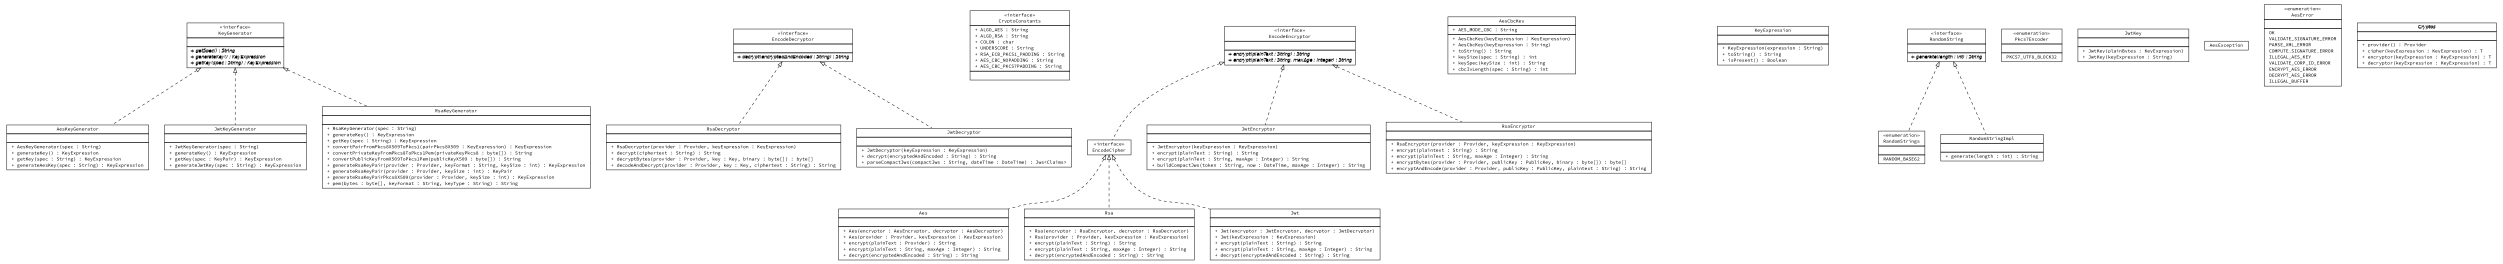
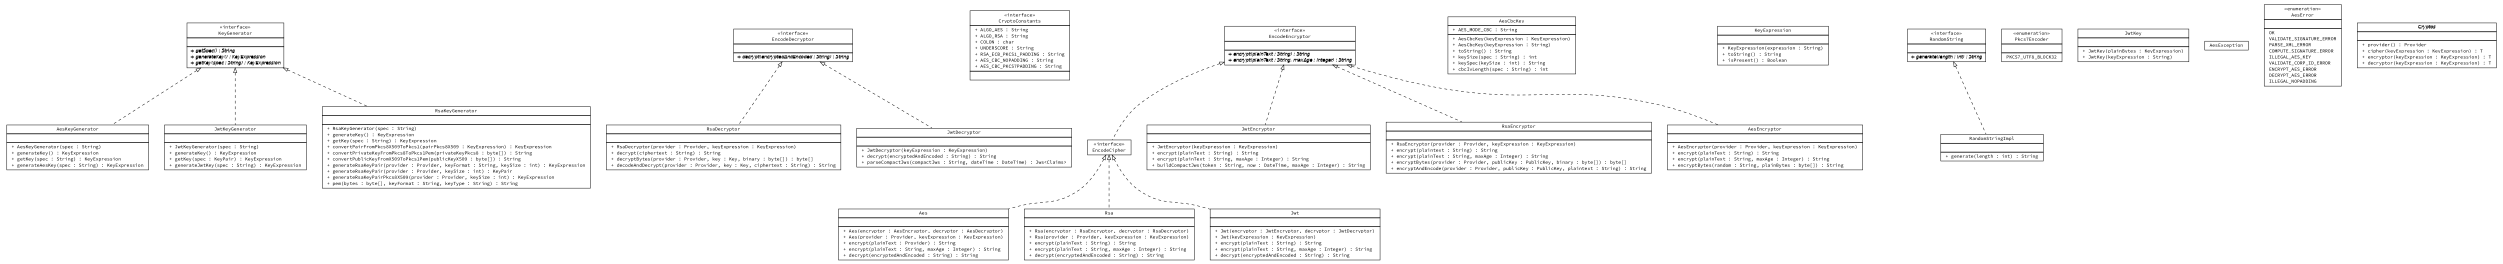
  digraph {
    fontname="Source Code Pro"
    nodesep=0.25
    ranksep=0.5
    node [fontcolor=black fontname="Source Code Pro" fontsize=10.0 shape=plaintext]
    edge [arrowtail=empty dir=back fontname="Source Code Pro" fontsize=10 headport=p labelfontname=Helvetica labelfontsize=10 style=dashed tailport=p]
    n1 [label=<<table title="com.yirendai.oss.lib.common.crypto.AesKeyGenerator" border="0" cellborder="1" cellspacing="0" cellpadding="2" port="p" href="./AesKeyGenerator.html"> 		<tr><td><table border="0" cellspacing="0" cellpadding="1"> <tr><td align="center" balign="center"> AesKeyGenerator </td></tr> 		</table></td></tr> 		<tr><td><table border="0" cellspacing="0" cellpadding="1"> <tr><td align="left" balign="left">  </td></tr> 		</table></td></tr> 		<tr><td><table border="0" cellspacing="0" cellpadding="1"> <tr><td align="left" balign="left"> + AesKeyGenerator(spec : String) </td></tr> <tr><td align="left" balign="left"> + generateKey() : KeyExpression </td></tr> <tr><td align="left" balign="left"> + getKey(spec : String) : KeyExpression </td></tr> <tr><td align="left" balign="left"> + generateAesKey(spec : String) : KeyExpression </td></tr> 		</table></td></tr> 		</table>>]
    n2 [label=<<table title="com.yirendai.oss.lib.common.crypto.RsaDecryptor" border="0" cellborder="1" cellspacing="0" cellpadding="2" port="p" href="./RsaDecryptor.html"> 		<tr><td><table border="0" cellspacing="0" cellpadding="1"> <tr><td align="center" balign="center"> RsaDecryptor </td></tr> 		</table></td></tr> 		<tr><td><table border="0" cellspacing="0" cellpadding="1"> <tr><td align="left" balign="left">  </td></tr> 		</table></td></tr> 		<tr><td><table border="0" cellspacing="0" cellpadding="1"> <tr><td align="left" balign="left"> + RsaDecryptor(provider : Provider, keyExpression : KeyExpression) </td></tr> <tr><td align="left" balign="left"> + decrypt(ciphertext : String) : String </td></tr> <tr><td align="left" balign="left"> + decryptBytes(provider : Provider, key : Key, binary : byte[]) : byte[] </td></tr> <tr><td align="left" balign="left"> + decodeAndDecrypt(provider : Provider, key : Key, ciphertext : String) : String </td></tr> 		</table></td></tr> 		</table>>]
    n3 [label=<<table title="com.yirendai.oss.lib.common.crypto.JwtDecryptor" border="0" cellborder="1" cellspacing="0" cellpadding="2" port="p" href="./JwtDecryptor.html"> 		<tr><td><table border="0" cellspacing="0" cellpadding="1"> <tr><td align="center" balign="center"> JwtDecryptor </td></tr> 		</table></td></tr> 		<tr><td><table border="0" cellspacing="0" cellpadding="1"> <tr><td align="left" balign="left">  </td></tr> 		</table></td></tr> 		<tr><td><table border="0" cellspacing="0" cellpadding="1"> <tr><td align="left" balign="left"> + JwtDecryptor(keyExpression : KeyExpression) </td></tr> <tr><td align="left" balign="left"> + decrypt(encryptedAndEncoded : String) : String </td></tr> <tr><td align="left" balign="left"> + parseCompactJws(compactJws : String, dateTime : DateTime) : Jws&lt;Claims&gt; </td></tr> 		</table></td></tr> 		</table>>]
    n4 [label=<<table title="com.yirendai.oss.lib.common.crypto.JwtKeyGenerator" border="0" cellborder="1" cellspacing="0" cellpadding="2" port="p" href="./JwtKeyGenerator.html"> 		<tr><td><table border="0" cellspacing="0" cellpadding="1"> <tr><td align="center" balign="center"> JwtKeyGenerator </td></tr> 		</table></td></tr> 		<tr><td><table border="0" cellspacing="0" cellpadding="1"> <tr><td align="left" balign="left">  </td></tr> 		</table></td></tr> 		<tr><td><table border="0" cellspacing="0" cellpadding="1"> <tr><td align="left" balign="left"> + JwtKeyGenerator(spec : String) </td></tr> <tr><td align="left" balign="left"> + generateKey() : KeyExpression </td></tr> <tr><td align="left" balign="left"> + getKey(spec : KeyPair) : KeyExpression </td></tr> <tr><td align="left" balign="left"> + generateJwtKey(spec : String) : KeyExpression </td></tr> 		</table></td></tr> 		</table>>]
    n5 [label=<<table title="com.yirendai.oss.lib.common.crypto.CryptoConstants" border="0" cellborder="1" cellspacing="0" cellpadding="2" port="p" href="./CryptoConstants.html"> 		<tr><td><table border="0" cellspacing="0" cellpadding="1"> <tr><td align="center" balign="center"> &#171;interface&#187; </td></tr> <tr><td align="center" balign="center"> CryptoConstants </td></tr> 		</table></td></tr> 		<tr><td><table border="0" cellspacing="0" cellpadding="1"> <tr><td align="left" balign="left"> + ALGO_AES : String </td></tr> <tr><td align="left" balign="left"> + ALGO_RSA : String </td></tr> <tr><td align="left" balign="left"> + COLON : char </td></tr> <tr><td align="left" balign="left"> + UNDERSCORE : String </td></tr> <tr><td align="left" balign="left"> + RSA_ECB_PKCS1_PADDING : String </td></tr> <tr><td align="left" balign="left"> + AES_CBC_NOPADDING : String </td></tr> <tr><td align="left" balign="left"> + AES_CBC_PKCS7PADDING : String </td></tr> 		</table></td></tr> 		<tr><td><table border="0" cellspacing="0" cellpadding="1"> <tr><td align="left" balign="left">  </td></tr> 		</table></td></tr> 		</table>>]
    n6 [label=<<table title="com.yirendai.oss.lib.common.crypto.Aes" border="0" cellborder="1" cellspacing="0" cellpadding="2" port="p" href="./Aes.html"> 		<tr><td><table border="0" cellspacing="0" cellpadding="1"> <tr><td align="center" balign="center"> Aes </td></tr> 		</table></td></tr> 		<tr><td><table border="0" cellspacing="0" cellpadding="1"> <tr><td align="left" balign="left">  </td></tr> 		</table></td></tr> 		<tr><td><table border="0" cellspacing="0" cellpadding="1"> <tr><td align="left" balign="left"> + Aes(encryptor : AesEncryptor, decryptor : AesDecryptor) </td></tr> <tr><td align="left" balign="left"> + Aes(provider : Provider, keyExpression : KeyExpression) </td></tr> <tr><td align="left" balign="left"> + encrypt(plainText : Provider) : String </td></tr> <tr><td align="left" balign="left"> + encrypt(plainText : String, maxAge : Integer) : String </td></tr> <tr><td align="left" balign="left"> + decrypt(encryptedAndEncoded : String) : String </td></tr> 		</table></td></tr> 		</table>>]
    n7 [label=<<table title="com.yirendai.oss.lib.common.crypto.AesCbcKey" border="0" cellborder="1" cellspacing="0" cellpadding="2" port="p" href="./AesCbcKey.html"> 		<tr><td><table border="0" cellspacing="0" cellpadding="1"> <tr><td align="center" balign="center"> AesCbcKey </td></tr> 		</table></td></tr> 		<tr><td><table border="0" cellspacing="0" cellpadding="1"> <tr><td align="left" balign="left"> + AES_MODE_CBC : String </td></tr> 		</table></td></tr> 		<tr><td><table border="0" cellspacing="0" cellpadding="1"> <tr><td align="left" balign="left"> + AesCbcKey(keyExpression : KeyExpression) </td></tr> <tr><td align="left" balign="left"> + AesCbcKey(keyExpression : String) </td></tr> <tr><td align="left" balign="left"> + toString() : String </td></tr> <tr><td align="left" balign="left"> + keySize(spec : String) : int </td></tr> <tr><td align="left" balign="left"> + keySpec(keySize : int) : String </td></tr> <tr><td align="left" balign="left"> + cbcIvLength(spec : String) : int </td></tr> 		</table></td></tr> 		</table>>]
    n8 [label=<<table title="com.yirendai.oss.lib.common.crypto.KeyExpression" border="0" cellborder="1" cellspacing="0" cellpadding="2" port="p" href="./KeyExpression.html"> 		<tr><td><table border="0" cellspacing="0" cellpadding="1"> <tr><td align="center" balign="center"> KeyExpression </td></tr> 		</table></td></tr> 		<tr><td><table border="0" cellspacing="0" cellpadding="1"> <tr><td align="left" balign="left">  </td></tr> 		</table></td></tr> 		<tr><td><table border="0" cellspacing="0" cellpadding="1"> <tr><td align="left" balign="left"> + KeyExpression(expression : String) </td></tr> <tr><td align="left" balign="left"> + toString() : String </td></tr> <tr><td align="left" balign="left"> + isPresent() : Boolean </td></tr> 		</table></td></tr> 		</table>>]
    n9 [label=<<table title="com.yirendai.oss.lib.common.crypto.RandomString" border="0" cellborder="1" cellspacing="0" cellpadding="2" port="p" href="./RandomString.html"> 		<tr><td><table border="0" cellspacing="0" cellpadding="1"> <tr><td align="center" balign="center"> &#171;interface&#187; </td></tr> <tr><td align="center" balign="center"> RandomString </td></tr> 		</table></td></tr> 		<tr><td><table border="0" cellspacing="0" cellpadding="1"> <tr><td align="left" balign="left">  </td></tr> 		</table></td></tr> 		<tr><td><table border="0" cellspacing="0" cellpadding="1"> <tr><td align="left" balign="left"><font face="Helvetica-Oblique" point-size="10.0"> + generate(length : int) : String </font></td></tr> 		</table></td></tr> 		</table>>]
-   n10 [label=<<table title="com.yirendai.oss.lib.common.crypto.RandomString.RandomStrings" border="0" cellborder="1" cellspacing="0" cellpadding="2" port="p" href="./RandomString.RandomStrings.html"> 		<tr><td><table border="0" cellspacing="0" cellpadding="1"> <tr><td align="center" balign="center"> &#171;enumeration&#187; </td></tr> <tr><td align="center" balign="center"> RandomStrings </td></tr> 		</table></td></tr> 		<tr><td><table border="0" cellspacing="0" cellpadding="1"> <tr><td align="left" balign="left">  </td></tr> 		</table></td></tr> 		<tr><td><table border="0" cellspacing="0" cellpadding="1"> <tr><td align="left" balign="left"> RANDOM_BASE62 </td></tr> 		</table></td></tr> 		</table>>]
    n11 [label=<<table title="com.yirendai.oss.lib.common.crypto.RandomString.RandomStringImpl" border="0" cellborder="1" cellspacing="0" cellpadding="2" port="p" href="./RandomString.RandomStringImpl.html"> 		<tr><td><table border="0" cellspacing="0" cellpadding="1"> <tr><td align="center" balign="center"> RandomStringImpl </td></tr> 		</table></td></tr> 		<tr><td><table border="0" cellspacing="0" cellpadding="1"> <tr><td align="left" balign="left">  </td></tr> 		</table></td></tr> 		<tr><td><table border="0" cellspacing="0" cellpadding="1"> <tr><td align="left" balign="left"> + generate(length : int) : String </td></tr> 		</table></td></tr> 		</table>>]
    n12 [label=<<table title="com.yirendai.oss.lib.common.crypto.RsaKeyGenerator" border="0" cellborder="1" cellspacing="0" cellpadding="2" port="p" href="./RsaKeyGenerator.html"> 		<tr><td><table border="0" cellspacing="0" cellpadding="1"> <tr><td align="center" balign="center"> RsaKeyGenerator </td></tr> 		</table></td></tr> 		<tr><td><table border="0" cellspacing="0" cellpadding="1"> <tr><td align="left" balign="left">  </td></tr> 		</table></td></tr> 		<tr><td><table border="0" cellspacing="0" cellpadding="1"> <tr><td align="left" balign="left"> + RsaKeyGenerator(spec : String) </td></tr> <tr><td align="left" balign="left"> + generateKey() : KeyExpression </td></tr> <tr><td align="left" balign="left"> + getKey(spec : String) : KeyExpression </td></tr> <tr><td align="left" balign="left"> + convertPairFromPkcs8X509ToPkcs1(pairPkcs8X509 : KeyExpression) : KeyExpression </td></tr> <tr><td align="left" balign="left"> + convertPrivateKeyFromPkcs8ToPkcs1Pem(privateKeyPkcs8 : byte[]) : String </td></tr> <tr><td align="left" balign="left"> + convertPublicKeyFromX509ToPkcs1Pem(publicKeyX509 : byte[]) : String </td></tr> <tr><td align="left" balign="left"> + generateRsaKeyPair(provider : Provider, keyFormat : String, keySize : int) : KeyExpression </td></tr> <tr><td align="left" balign="left"> + generateRsaKeyPair(provider : Provider, keySize : int) : KeyPair </td></tr> <tr><td align="left" balign="left"> + generateRsaKeyPairPkcs8X509(provider : Provider, keySize : int) : KeyExpression </td></tr> <tr><td align="left" balign="left"> + pem(bytes : byte[], keyFormat : String, keyType : String) : String </td></tr> 		</table></td></tr> 		</table>>]
    n13 [label=<<table title="com.yirendai.oss.lib.common.crypto.EncodeCipher" border="0" cellborder="1" cellspacing="0" cellpadding="2" port="p" href="./EncodeCipher.html"> 		<tr><td><table border="0" cellspacing="0" cellpadding="1"> <tr><td align="center" balign="center"> &#171;interface&#187; </td></tr> <tr><td align="center" balign="center"> EncodeCipher </td></tr> 		</table></td></tr> 		</table>>]
    n14 [label=<<table title="com.yirendai.oss.lib.common.crypto.Rsa" border="0" cellborder="1" cellspacing="0" cellpadding="2" port="p" href="./Rsa.html"> 		<tr><td><table border="0" cellspacing="0" cellpadding="1"> <tr><td align="center" balign="center"> Rsa </td></tr> 		</table></td></tr> 		<tr><td><table border="0" cellspacing="0" cellpadding="1"> <tr><td align="left" balign="left">  </td></tr> 		</table></td></tr> 		<tr><td><table border="0" cellspacing="0" cellpadding="1"> <tr><td align="left" balign="left"> + Rsa(encryptor : RsaEncryptor, decryptor : RsaDecryptor) </td></tr> <tr><td align="left" balign="left"> + Rsa(provider : Provider, keyExpression : KeyExpression) </td></tr> <tr><td align="left" balign="left"> + encrypt(plainText : String) : String </td></tr> <tr><td align="left" balign="left"> + encrypt(plainText : String, maxAge : Integer) : String </td></tr> <tr><td align="left" balign="left"> + decrypt(encryptedAndEncoded : String) : String </td></tr> 		</table></td></tr> 		</table>>]
    n15 [label=<<table title="com.yirendai.oss.lib.common.crypto.Jwt" border="0" cellborder="1" cellspacing="0" cellpadding="2" port="p" href="./Jwt.html"> 		<tr><td><table border="0" cellspacing="0" cellpadding="1"> <tr><td align="center" balign="center"> Jwt </td></tr> 		</table></td></tr> 		<tr><td><table border="0" cellspacing="0" cellpadding="1"> <tr><td align="left" balign="left">  </td></tr> 		</table></td></tr> 		<tr><td><table border="0" cellspacing="0" cellpadding="1"> <tr><td align="left" balign="left"> + Jwt(encryptor : JwtEncryptor, decryptor : JwtDecryptor) </td></tr> <tr><td align="left" balign="left"> + Jwt(keyExpression : KeyExpression) </td></tr> <tr><td align="left" balign="left"> + encrypt(plainText : String) : String </td></tr> <tr><td align="left" balign="left"> + encrypt(plainText : String, maxAge : Integer) : String </td></tr> <tr><td align="left" balign="left"> + decrypt(encryptedAndEncoded : String) : String </td></tr> 		</table></td></tr> 		</table>>]
    n16 [label=<<table title="com.yirendai.oss.lib.common.crypto.JwtEncryptor" border="0" cellborder="1" cellspacing="0" cellpadding="2" port="p" href="./JwtEncryptor.html"> 		<tr><td><table border="0" cellspacing="0" cellpadding="1"> <tr><td align="center" balign="center"> JwtEncryptor </td></tr> 		</table></td></tr> 		<tr><td><table border="0" cellspacing="0" cellpadding="1"> <tr><td align="left" balign="left">  </td></tr> 		</table></td></tr> 		<tr><td><table border="0" cellspacing="0" cellpadding="1"> <tr><td align="left" balign="left"> + JwtEncryptor(keyExpression : KeyExpression) </td></tr> <tr><td align="left" balign="left"> + encrypt(plainText : String) : String </td></tr> <tr><td align="left" balign="left"> + encrypt(plainText : String, maxAge : Integer) : String </td></tr> <tr><td align="left" balign="left"> + buildCompactJws(token : String, now : DateTime, maxAge : Integer) : String </td></tr> 		</table></td></tr> 		</table>>]
    n17 [label=<<table title="com.yirendai.oss.lib.common.crypto.Pkcs7Encoder" border="0" cellborder="1" cellspacing="0" cellpadding="2" port="p" href="./Pkcs7Encoder.html"> 		<tr><td><table border="0" cellspacing="0" cellpadding="1"> <tr><td align="center" balign="center"> &#171;enumeration&#187; </td></tr> <tr><td align="center" balign="center"> Pkcs7Encoder </td></tr> 		</table></td></tr> 		<tr><td><table border="0" cellspacing="0" cellpadding="1"> <tr><td align="left" balign="left">  </td></tr> 		</table></td></tr> 		<tr><td><table border="0" cellspacing="0" cellpadding="1"> <tr><td align="left" balign="left"> PKCS7_UTF8_BLOCK32 </td></tr> 		</table></td></tr> 		</table>>]
    n18 [label=<<table title="com.yirendai.oss.lib.common.crypto.RsaEncryptor" border="0" cellborder="1" cellspacing="0" cellpadding="2" port="p" href="./RsaEncryptor.html"> 		<tr><td><table border="0" cellspacing="0" cellpadding="1"> <tr><td align="center" balign="center"> RsaEncryptor </td></tr> 		</table></td></tr> 		<tr><td><table border="0" cellspacing="0" cellpadding="1"> <tr><td align="left" balign="left">  </td></tr> 		</table></td></tr> 		<tr><td><table border="0" cellspacing="0" cellpadding="1"> <tr><td align="left" balign="left"> + RsaEncryptor(provider : Provider, keyExpression : KeyExpression) </td></tr> <tr><td align="left" balign="left"> + encrypt(plaintext : String) : String </td></tr> <tr><td align="left" balign="left"> + encrypt(plainText : String, maxAge : Integer) : String </td></tr> <tr><td align="left" balign="left"> + encryptBytes(provider : Provider, publicKey : PublicKey, binary : byte[]) : byte[] </td></tr> <tr><td align="left" balign="left"> + encryptAndEncode(provider : Provider, publicKey : PublicKey, plaintext : String) : String </td></tr> 		</table></td></tr> 		</table>>]
    n19 [label=<<table title="com.yirendai.oss.lib.common.crypto.JwtKey" border="0" cellborder="1" cellspacing="0" cellpadding="2" port="p" href="./JwtKey.html"> 		<tr><td><table border="0" cellspacing="0" cellpadding="1"> <tr><td align="center" balign="center"> JwtKey </td></tr> 		</table></td></tr> 		<tr><td><table border="0" cellspacing="0" cellpadding="1"> <tr><td align="left" balign="left">  </td></tr> 		</table></td></tr> 		<tr><td><table border="0" cellspacing="0" cellpadding="1"> <tr><td align="left" balign="left"> + JwtKey(plainBytes : KeyExpression) </td></tr> <tr><td align="left" balign="left"> + JwtKey(keyExpression : String) </td></tr> 		</table></td></tr> 		</table>>]
    n20 [label=<<table title="com.yirendai.oss.lib.common.crypto.EncodeEncryptor" border="0" cellborder="1" cellspacing="0" cellpadding="2" port="p" href="./EncodeEncryptor.html"> 		<tr><td><table border="0" cellspacing="0" cellpadding="1"> <tr><td align="center" balign="center"> &#171;interface&#187; </td></tr> <tr><td align="center" balign="center"> EncodeEncryptor </td></tr> 		</table></td></tr> 		<tr><td><table border="0" cellspacing="0" cellpadding="1"> <tr><td align="left" balign="left">  </td></tr> 		</table></td></tr> 		<tr><td><table border="0" cellspacing="0" cellpadding="1"> <tr><td align="left" balign="left"><font face="Helvetica-Oblique" point-size="10.0"> + encrypt(plainText : String) : String </font></td></tr> <tr><td align="left" balign="left"><font face="Helvetica-Oblique" point-size="10.0"> + encrypt(plainText : String, maxAge : Integer) : String </font></td></tr> 		</table></td></tr> 		</table>>]
+   n21 [label=<<table title="com.yirendai.oss.lib.common.crypto.AesEncryptor" border="0" cellborder="1" cellspacing="0" cellpadding="2" port="p" href="./AesEncryptor.html"> 		<tr><td><table border="0" cellspacing="0" cellpadding="1"> <tr><td align="center" balign="center"> AesEncryptor </td></tr> 		</table></td></tr> 		<tr><td><table border="0" cellspacing="0" cellpadding="1"> <tr><td align="left" balign="left">  </td></tr> 		</table></td></tr> 		<tr><td><table border="0" cellspacing="0" cellpadding="1"> <tr><td align="left" balign="left"> + AesEncryptor(provider : Provider, keyExpression : KeyExpression) </td></tr> <tr><td align="left" balign="left"> + encrypt(plainText : String) : String </td></tr> <tr><td align="left" balign="left"> + encrypt(plainText : String, maxAge : Integer) : String </td></tr> <tr><td align="left" balign="left"> + encryptBytes(random : String, plainBytes : byte[]) : String </td></tr> 		</table></td></tr> 		</table>>]
    n22 [label=<<table title="com.yirendai.oss.lib.common.crypto.AesException" border="0" cellborder="1" cellspacing="0" cellpadding="2" port="p" href="./AesException.html"> 		<tr><td><table border="0" cellspacing="0" cellpadding="1"> <tr><td align="center" balign="center"> AesException </td></tr> 		</table></td></tr> 		</table>>]
-   n23 [label=<<table title="com.yirendai.oss.lib.common.crypto.AesException.AesError" border="0" cellborder="1" cellspacing="0" cellpadding="2" port="p" href="./AesException.AesError.html"> 		<tr><td><table border="0" cellspacing="0" cellpadding="1"> <tr><td align="center" balign="center"> &#171;enumeration&#187; </td></tr> <tr><td align="center" balign="center"> AesError </td></tr> 		</table></td></tr> 		<tr><td><table border="0" cellspacing="0" cellpadding="1"> <tr><td align="left" balign="left">  </td></tr> 		</table></td></tr> 		<tr><td><table border="0" cellspacing="0" cellpadding="1"> <tr><td align="left" balign="left"> OK </td></tr> <tr><td align="left" balign="left"> VALIDATE_SIGNATURE_ERROR </td></tr> <tr><td align="left" balign="left"> PARSE_XML_ERROR </td></tr> <tr><td align="left" balign="left"> COMPUTE_SIGNATURE_ERROR </td></tr> <tr><td align="left" balign="left"> ILLEGAL_AES_KEY </td></tr> <tr><td align="left" balign="left"> VALIDATE_CORP_ID_ERROR </td></tr> <tr><td align="left" balign="left"> ENCRYPT_AES_ERROR </td></tr> <tr><td align="left" balign="left"> DECRYPT_AES_ERROR </td></tr> <tr><td align="left" balign="left"> ILLEGAL_BUFFER </td></tr> 		</table></td></tr> 		</table>>]
+   n23 [label=<<table title="com.yirendai.oss.lib.common.crypto.AesException.AesError" border="0" cellborder="1" cellspacing="0" cellpadding="2" port="p" href="./AesException.AesError.html"> 		<tr><td><table border="0" cellspacing="0" cellpadding="1"> <tr><td align="center" balign="center"> &#171;enumeration&#187; </td></tr> <tr><td align="center" balign="center"> AesError </td></tr> 		</table></td></tr> 		<tr><td><table border="0" cellspacing="0" cellpadding="1"> <tr><td align="left" balign="left">  </td></tr> 		</table></td></tr> 		<tr><td><table border="0" cellspacing="0" cellpadding="1"> <tr><td align="left" balign="left"> OK </td></tr> <tr><td align="left" balign="left"> VALIDATE_SIGNATURE_ERROR </td></tr> <tr><td align="left" balign="left"> PARSE_XML_ERROR </td></tr> <tr><td align="left" balign="left"> COMPUTE_SIGNATURE_ERROR </td></tr> <tr><td align="left" balign="left"> ILLEGAL_AES_KEY </td></tr> <tr><td align="left" balign="left"> VALIDATE_CORP_ID_ERROR </td></tr> <tr><td align="left" balign="left"> ENCRYPT_AES_ERROR </td></tr> <tr><td align="left" balign="left"> DECRYPT_AES_ERROR </td></tr> <tr><td align="left" balign="left"> ILLEGAL_NOPADDING </td></tr> 		</table></td></tr> 		</table>>]
    n24 [label=<<table title="com.yirendai.oss.lib.common.crypto.EncodeDecryptor" border="0" cellborder="1" cellspacing="0" cellpadding="2" port="p" href="./EncodeDecryptor.html"> 		<tr><td><table border="0" cellspacing="0" cellpadding="1"> <tr><td align="center" balign="center"> &#171;interface&#187; </td></tr> <tr><td align="center" balign="center"> EncodeDecryptor </td></tr> 		</table></td></tr> 		<tr><td><table border="0" cellspacing="0" cellpadding="1"> <tr><td align="left" balign="left">  </td></tr> 		</table></td></tr> 		<tr><td><table border="0" cellspacing="0" cellpadding="1"> <tr><td align="left" balign="left"><font face="Helvetica-Oblique" point-size="10.0"> + decrypt(encryptedAndEncoded : String) : String </font></td></tr> 		</table></td></tr> 		</table>>]
    n25 [label=<<table title="com.yirendai.oss.lib.common.crypto.Cryptos" border="0" cellborder="1" cellspacing="0" cellpadding="2" port="p" href="./Cryptos.html"> 		<tr><td><table border="0" cellspacing="0" cellpadding="1"> <tr><td align="center" balign="center"><font face="Helvetica-Oblique"> Cryptos </font></td></tr> 		</table></td></tr> 		<tr><td><table border="0" cellspacing="0" cellpadding="1"> <tr><td align="left" balign="left">  </td></tr> 		</table></td></tr> 		<tr><td><table border="0" cellspacing="0" cellpadding="1"> <tr><td align="left" balign="left"> + provider() : Provider </td></tr> <tr><td align="left" balign="left"> + cipher(keyExpression : KeyExpression) : T </td></tr> <tr><td align="left" balign="left"> + encryptor(keyExpression : KeyExpression) : T </td></tr> <tr><td align="left" balign="left"> + decryptor(keyExpression : KeyExpression) : T </td></tr> 		</table></td></tr> 		</table>>]
    n26 [label=<<table title="com.yirendai.oss.lib.common.crypto.KeyGenerator" border="0" cellborder="1" cellspacing="0" cellpadding="2" port="p" href="./KeyGenerator.html"> 		<tr><td><table border="0" cellspacing="0" cellpadding="1"> <tr><td align="center" balign="center"> &#171;interface&#187; </td></tr> <tr><td align="center" balign="center"> KeyGenerator </td></tr> 		</table></td></tr> 		<tr><td><table border="0" cellspacing="0" cellpadding="1"> <tr><td align="left" balign="left">  </td></tr> 		</table></td></tr> 		<tr><td><table border="0" cellspacing="0" cellpadding="1"> <tr><td align="left" balign="left"><font face="Helvetica-Oblique" point-size="10.0"> + getSpec() : String </font></td></tr> <tr><td align="left" balign="left"><font face="Helvetica-Oblique" point-size="10.0"> + generateKey() : KeyExpression </font></td></tr> <tr><td align="left" balign="left"><font face="Helvetica-Oblique" point-size="10.0"> + getKey(spec : String) : KeyExpression </font></td></tr> 		</table></td></tr> 		</table>>]
-   n9 -> n10
    n9 -> n11
    n13 -> n6
    n13 -> n14
    n13 -> n15
    n20 -> n13
    n20 -> n16
    n20 -> n18
+   n20 -> n21
    n24 -> n2
    n24 -> n3
    n26 -> n1
    n26 -> n4
    n26 -> n12
  }
